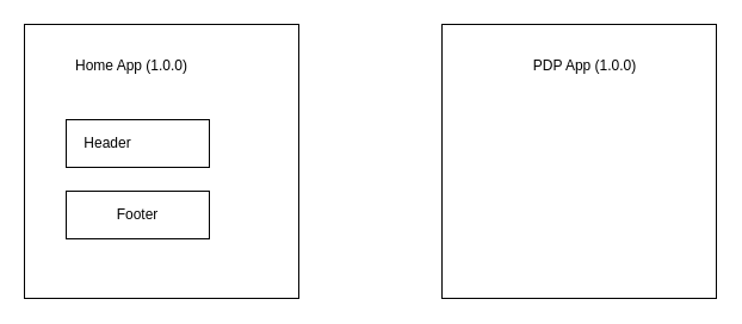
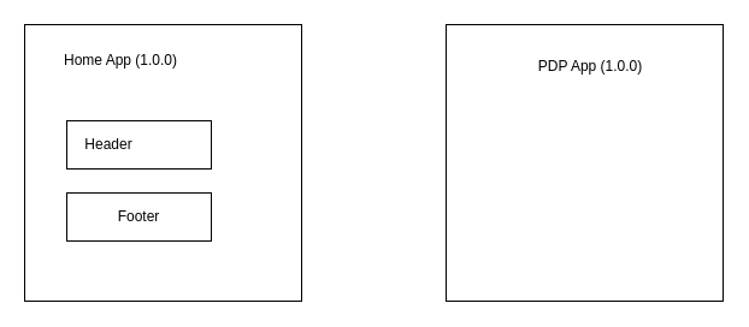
  <mxCell id="0" />
  <mxCell id="1" parent="0" />
  <mxCell id="2" value="" style="whiteSpace=wrap;html=1;aspect=fixed;" vertex="1" parent="1"><mxGeometry x="20" y="20" width="230" height="230" as="geometry" /></mxCell>
- <mxCell id="3" value="Home App (1.0.0)" style="text;html=1;strokeColor=none;fillColor=none;align=center;verticalAlign=middle;whiteSpace=wrap;rounded=0;" vertex="1" parent="1"><mxGeometry x="55" y="40" width="110" height="30" as="geometry" /></mxCell>
+ <mxCell id="3" value="Home App (1.0.0)" style="text;html=1;strokeColor=none;fillColor=none;align=center;verticalAlign=middle;whiteSpace=wrap;rounded=0;" vertex="1" parent="1"><mxGeometry x="45" y="35" width="110" height="30" as="geometry" /></mxCell>
  <mxCell id="4" value="" style="whiteSpace=wrap;html=1;aspect=fixed;" vertex="1" parent="1"><mxGeometry x="370" y="20" width="230" height="230" as="geometry" /></mxCell>
  <mxCell id="5" value="PDP App (1.0.0)" style="text;html=1;strokeColor=none;fillColor=none;align=center;verticalAlign=middle;whiteSpace=wrap;rounded=0;" vertex="1" parent="1"><mxGeometry x="435" y="40" width="110" height="30" as="geometry" /></mxCell>
  <mxCell id="6" value="" style="rounded=0;whiteSpace=wrap;html=1;" vertex="1" parent="1"><mxGeometry x="55" y="100" width="120" height="40" as="geometry" /></mxCell>
  <mxCell id="7" value="Header" style="text;html=1;strokeColor=none;fillColor=none;align=center;verticalAlign=middle;whiteSpace=wrap;rounded=0;" vertex="1" parent="1"><mxGeometry x="60" y="105" width="60" height="30" as="geometry" /></mxCell>
  <mxCell id="8" value="Footer" style="rounded=0;whiteSpace=wrap;html=1;" vertex="1" parent="1"><mxGeometry x="55" y="160" width="120" height="40" as="geometry" /></mxCell>
